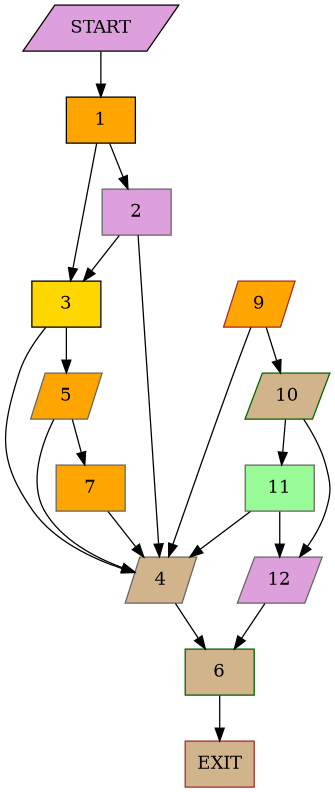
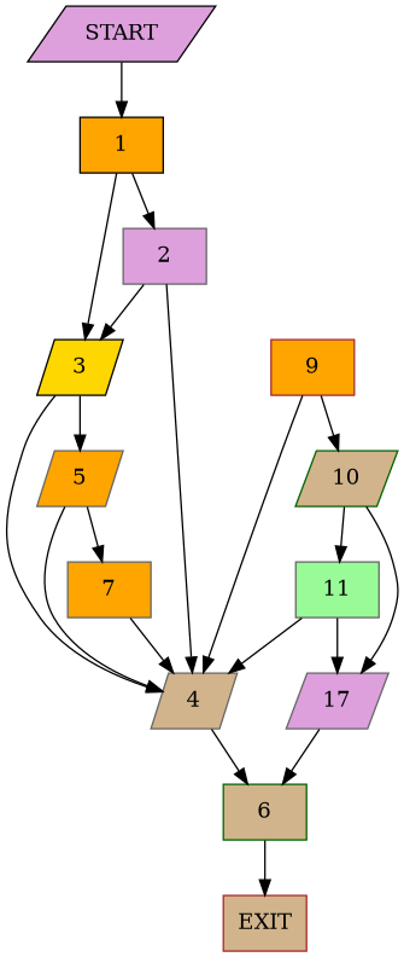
  digraph {
    node [color=gray40 fillcolor=orange shape=box style=filled]
    n1 [color=black fillcolor=plum label=START shape=parallelogram]
    1 [color=black]
    2 [fillcolor=plum]
-   3 [color=black fillcolor=gold]
+   3 [color=black fillcolor=gold shape=parallelogram]
    n5 [color=brown fillcolor=tan label=EXIT]
    4 [fillcolor=tan shape=parallelogram]
    5 [shape=parallelogram]
    6 [color=darkgreen fillcolor=tan]
    7
-   9 [color=brown shape=parallelogram]
+   9 [color=brown]
    10 [color=darkgreen fillcolor=tan shape=parallelogram]
    11 [fillcolor=palegreen]
-   12 [fillcolor=plum shape=parallelogram]
+   12 [fillcolor=plum shape=parallelogram label=17]
    n1 -> 1
    1 -> 2
    1 -> 3
    2 -> 3
    2 -> 4
    3 -> 4
    3 -> 5
    4 -> 6
    5 -> 4
    5 -> 7
    6 -> n5
    7 -> 4
    9 -> 4
    9 -> 10
    10 -> 11
    10 -> 12
    11 -> 4
    11 -> 12
    12 -> 6
  }
